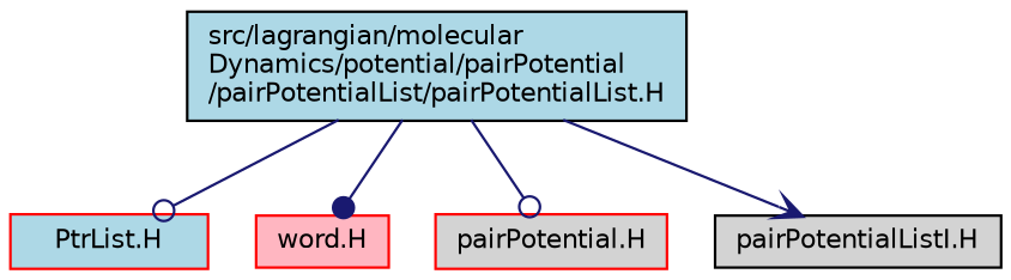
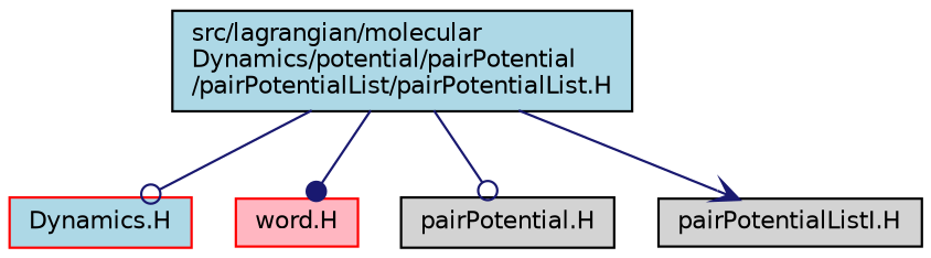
  digraph {
    node [color=red fillcolor=lightblue fontname=Helvetica fontsize=10 shape=record style=filled]
    edge [arrowhead=odot color=midnightblue fontname=Helvetica fontsize=10 labelfontname=Helvetica labelfontsize=10 style=solid]
    n1 [color=black fontcolor=black height=0.2 label="src/lagrangian/molecular\lDynamics/potential/pairPotential\l/pairPotentialList/pairPotentialList.H" width=0.4]
-   n2 [height=0.2 label="PtrList.H" width=0.4]
+   n2 [height=0.2 label="Dynamics.H" width=0.4]
    n3 [fillcolor=lightpink height=0.2 label="word.H" width=0.4]
-   n4 [fillcolor=lightgrey height=0.2 label="pairPotential.H" width=0.4]
+   n4 [color=black fillcolor=lightgrey height=0.2 label="pairPotential.H" width=0.4]
    n5 [color=black fillcolor=lightgrey height=0.2 label="pairPotentialListI.H" width=0.4]
    n1 -> n2
    n1 -> n3 [arrowhead=dot]
    n1 -> n4
    n1 -> n5 [arrowhead=vee]
  }
